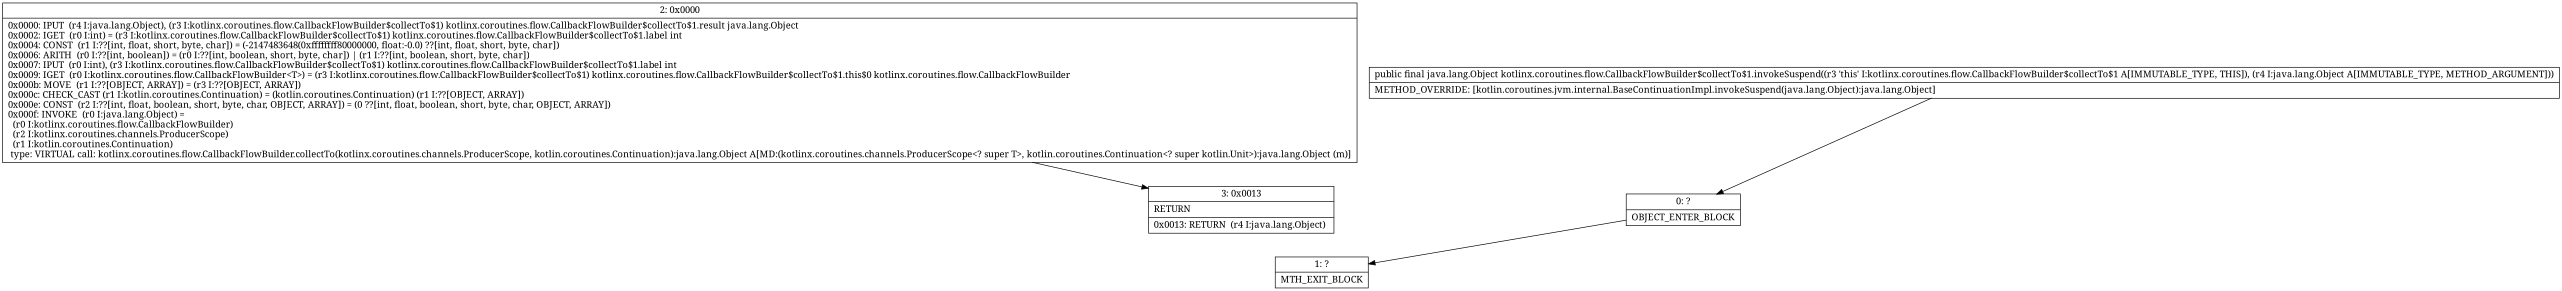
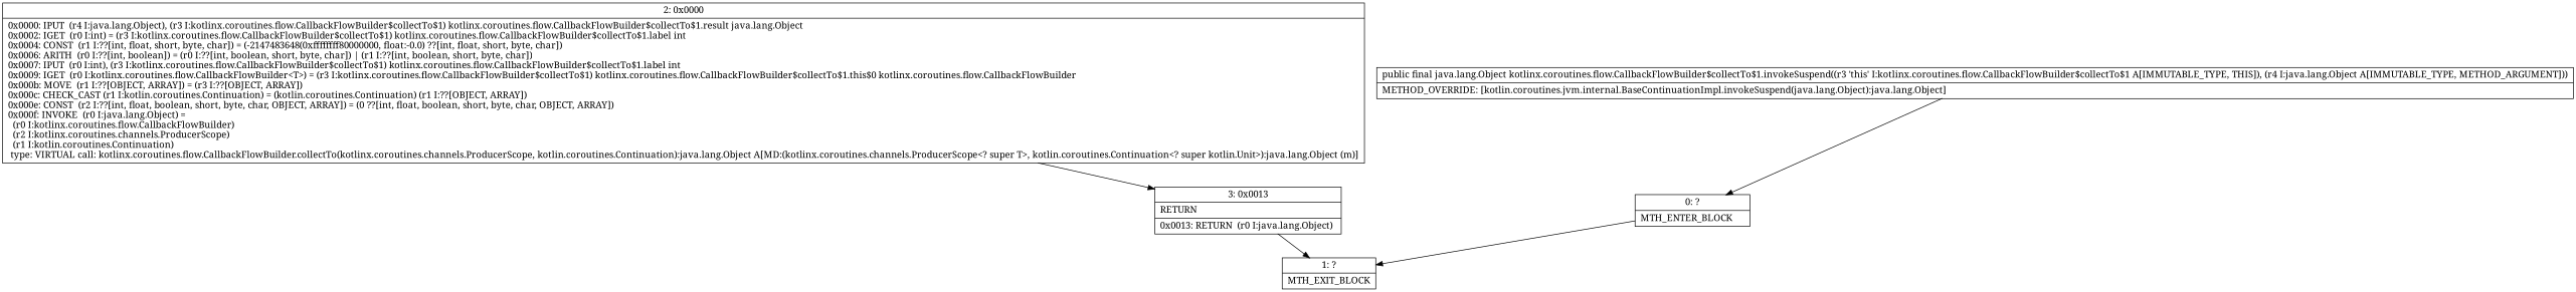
  digraph {
    fontname="Noto Serif"
    node [fontname="Noto Serif" shape=record]
    edge [fontname="Noto Serif"]
-   n1 [label="{0\:\ ?|OBJECT_ENTER_BLOCK\l}"]
+   n1 [label="{0\:\ ?|MTH_ENTER_BLOCK\l}"]
    n2 [label="{1\:\ ?|MTH_EXIT_BLOCK\l}"]
    n3 [label="{2\:\ 0x0000|0x0000: IPUT  (r4 I:java.lang.Object), (r3 I:kotlinx.coroutines.flow.CallbackFlowBuilder$collectTo$1) kotlinx.coroutines.flow.CallbackFlowBuilder$collectTo$1.result java.lang.Object \l0x0002: IGET  (r0 I:int) = (r3 I:kotlinx.coroutines.flow.CallbackFlowBuilder$collectTo$1) kotlinx.coroutines.flow.CallbackFlowBuilder$collectTo$1.label int \l0x0004: CONST  (r1 I:??[int, float, short, byte, char]) = (\-2147483648(0xffffffff80000000, float:\-0.0) ??[int, float, short, byte, char]) \l0x0006: ARITH  (r0 I:??[int, boolean]) = (r0 I:??[int, boolean, short, byte, char]) \| (r1 I:??[int, boolean, short, byte, char]) \l0x0007: IPUT  (r0 I:int), (r3 I:kotlinx.coroutines.flow.CallbackFlowBuilder$collectTo$1) kotlinx.coroutines.flow.CallbackFlowBuilder$collectTo$1.label int \l0x0009: IGET  (r0 I:kotlinx.coroutines.flow.CallbackFlowBuilder\<T\>) = (r3 I:kotlinx.coroutines.flow.CallbackFlowBuilder$collectTo$1) kotlinx.coroutines.flow.CallbackFlowBuilder$collectTo$1.this$0 kotlinx.coroutines.flow.CallbackFlowBuilder \l0x000b: MOVE  (r1 I:??[OBJECT, ARRAY]) = (r3 I:??[OBJECT, ARRAY]) \l0x000c: CHECK_CAST (r1 I:kotlin.coroutines.Continuation) = (kotlin.coroutines.Continuation) (r1 I:??[OBJECT, ARRAY]) \l0x000e: CONST  (r2 I:??[int, float, boolean, short, byte, char, OBJECT, ARRAY]) = (0 ??[int, float, boolean, short, byte, char, OBJECT, ARRAY]) \l0x000f: INVOKE  (r0 I:java.lang.Object) = \l  (r0 I:kotlinx.coroutines.flow.CallbackFlowBuilder)\l  (r2 I:kotlinx.coroutines.channels.ProducerScope)\l  (r1 I:kotlin.coroutines.Continuation)\l type: VIRTUAL call: kotlinx.coroutines.flow.CallbackFlowBuilder.collectTo(kotlinx.coroutines.channels.ProducerScope, kotlin.coroutines.Continuation):java.lang.Object A[MD:(kotlinx.coroutines.channels.ProducerScope\<? super T\>, kotlin.coroutines.Continuation\<? super kotlin.Unit\>):java.lang.Object (m)]\l}"]
-   n4 [label="{3\:\ 0x0013|RETURN\l|0x0013: RETURN  (r4 I:java.lang.Object) \l}"]
+   n4 [label="{3\:\ 0x0013|RETURN\l|0x0013: RETURN  (r0 I:java.lang.Object) \l}"]
    n5 [label="{public final java.lang.Object kotlinx.coroutines.flow.CallbackFlowBuilder$collectTo$1.invokeSuspend((r3 'this' I:kotlinx.coroutines.flow.CallbackFlowBuilder$collectTo$1 A[IMMUTABLE_TYPE, THIS]), (r4 I:java.lang.Object A[IMMUTABLE_TYPE, METHOD_ARGUMENT]))  | METHOD_OVERRIDE: [kotlin.coroutines.jvm.internal.BaseContinuationImpl.invokeSuspend(java.lang.Object):java.lang.Object]\l}"]
    n1 -> n2
    n3 -> n4
+   n4 -> n2
    n5 -> n1
  }
